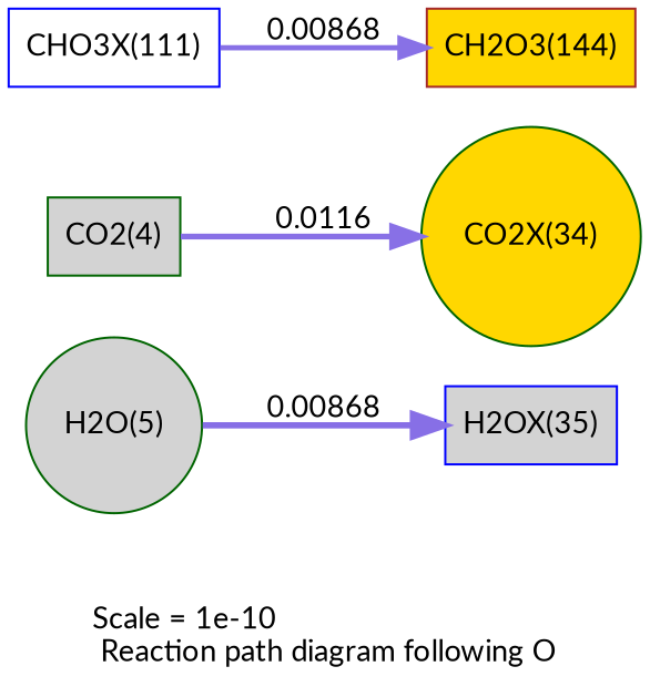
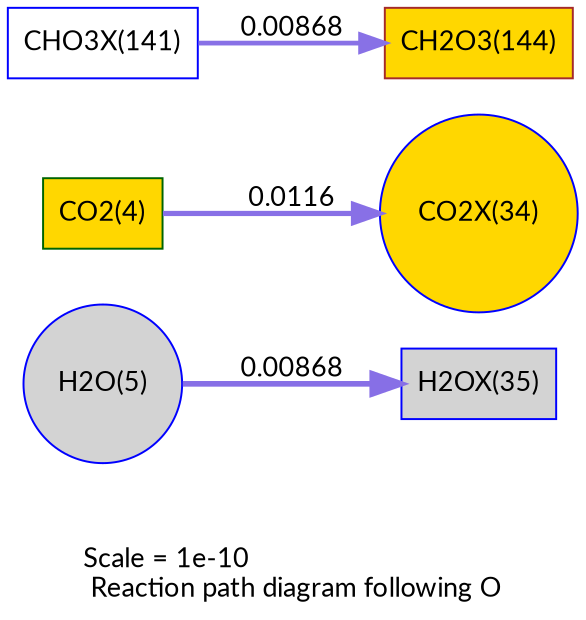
  digraph {
    fontname=Lato
    label="Scale = 1e-10\l Reaction path diagram following O"
    rankdir=LR
    node [color=darkgreen fillcolor=lightgrey fontname=Lato shape=box style=filled]
    edge [fontname=Lato]
-   n1 [label="H2O(5)" shape=circle]
+   n1 [color=blue label="H2O(5)" shape=circle]
    n2 [color=blue label="H2OX(35)"]
-   n3 [label="CO2(4)"]
-   n4 [fillcolor=gold label="CO2X(34)" shape=circle]
-   n5 [color=blue fillcolor=white label="CHO3X(111)"]
+   n3 [fillcolor=gold label="CO2(4)"]
+   n4 [color=blue fillcolor=gold label="CO2X(34)" shape=circle]
+   n5 [color=blue fillcolor=white label="CHO3X(141)"]
    n6 [color=brown fillcolor=gold label="CH2O3(144)"]
    n1 -> n2 [arrowsize=1.46 color="0.7, 0.517, 0.9" label=" 0.00868" penwidth=2.92]
    n3 -> n4 [arrowsize=1.32 color="0.7, 0.512, 0.9" label=" 0.0116" penwidth=2.64]
    n5 -> n6 [arrowsize=1.21 color="0.7, 0.509, 0.9" label=" 0.00868" penwidth=2.42]
  }
